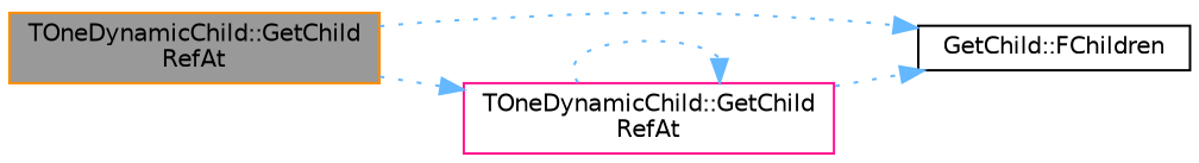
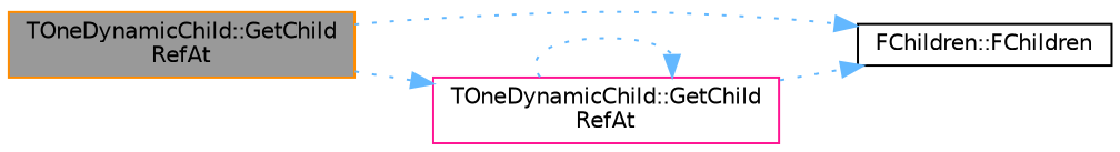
  digraph {
    rankdir=LR
    node [fillcolor=white fontname=Helvetica fontsize=10 shape=box style=filled]
    edge [color=steelblue1 fontname=Helvetica fontsize=10 labelfontname=Helvetica labelfontsize=10 style=dotted]
    n1 [color=darkorange fillcolor=grey60 fontcolor=black height=0.2 label="TOneDynamicChild::GetChild\lRefAt" width=0.4]
-   n2 [color=black height=0.2 label="GetChild::FChildren" width=0.4]
+   n2 [color=black height=0.2 label="FChildren::FChildren" width=0.4]
    n3 [color=deeppink height=0.2 label="TOneDynamicChild::GetChild\lRefAt" width=0.4]
    n1 -> n2
    n1 -> n3
    n3 -> n2
    n3 -> n3
  }
